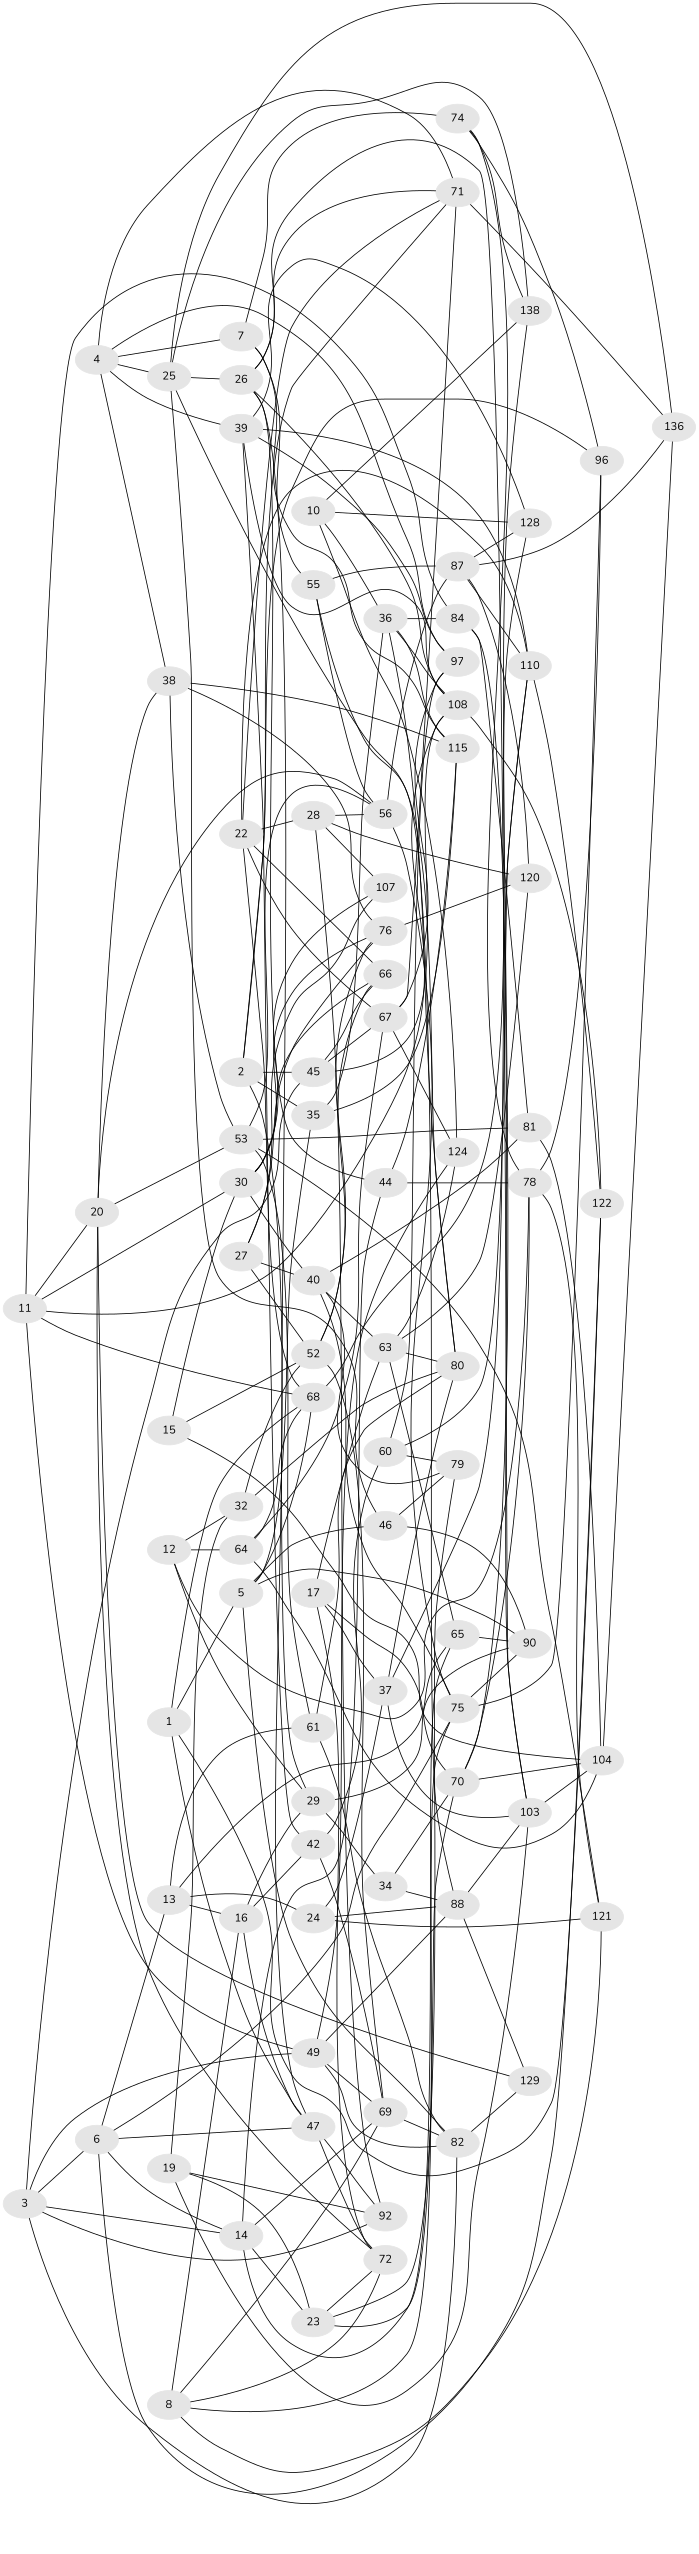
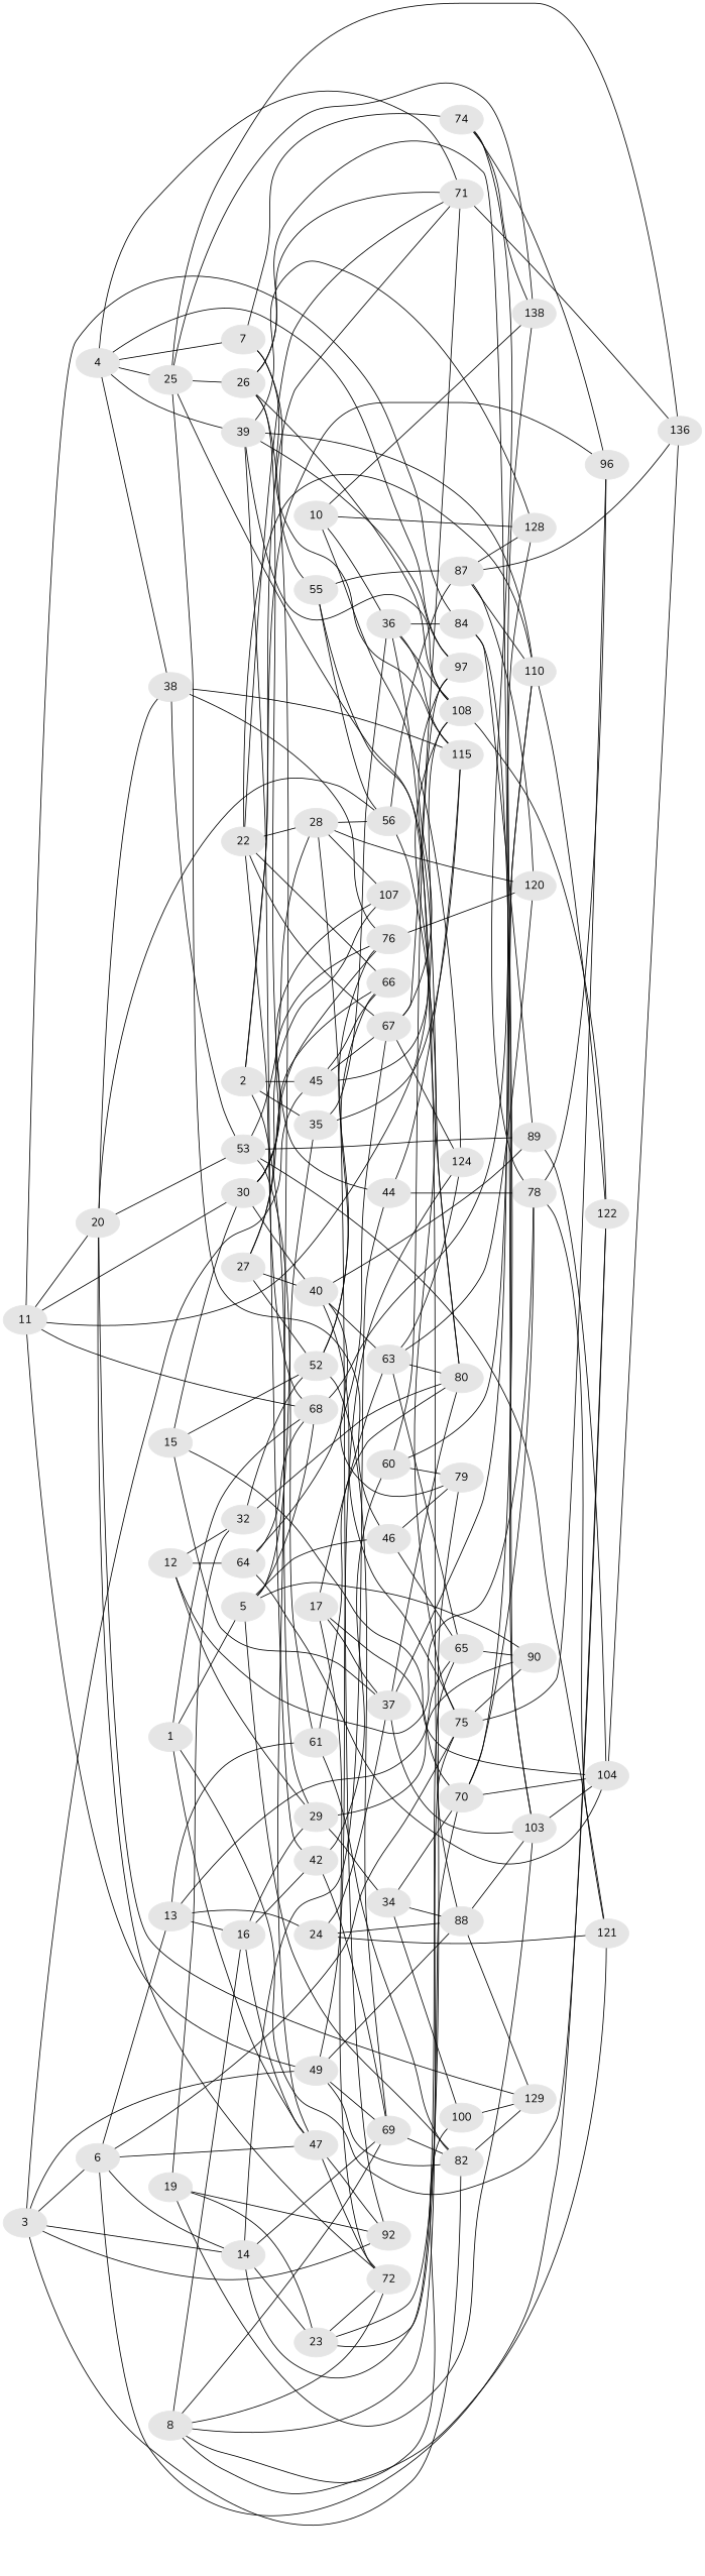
  graph {
    fontname=Nunito
    rankdir=LR
    node [color=gray90 fontname=Nunito style=filled]
    edge [fontname=Nunito]
    5 [super="+86"]
    68 [super="+131"]
    35
    82 [super="+113"]
    46
    90 [super="+99"]
    1
    47 [super="+57"]
    122
    92
    72 [super="+81"]
    128
    2 [super="+114"]
    45 [super="+58"]
    71 [super="+94"]
    96
    115 [super="+127"]
    36 [super="+105"]
    108 [super="+133"]
    66
    67 [super="+93"]
    136
    3 [super="+18"]
    6 [super="+43"]
    14 [super="+51"]
    49 [super="+112"]
    13 [super="+111"]
    75 [super="+125"]
    69 [super="+137"]
    65
    23 [super="+48"]
    44
    124
    88 [super="+126"]
    129
    4 [super="+9"]
    7
    25 [super="+130"]
    38 [super="+118"]
    39 [super="+73"]
    97
    55
    74
    138
    26 [super="+50"]
    80 [super="+117"]
    53 [super="+91"]
    76 [super="+109"]
    42
    110 [super="+132"]
    79
    16 [super="+21"]
    24
    61
    56 [super="+85"]
    87 [super="+134"]
    78 [super="+135"]
    8 [super="+33"]
+   100
    121
    29 [super="+41"]
    84
    10
    11 [super="+31"]
    20 [super="+98"]
    30 [super="+62"]
    40 [super="+77"]
    107
    103 [super="+119"]
-   89 [label=81]
+   89
    12 [super="+101"]
    32
    64 [super="+123"]
    34
    52 [super="+106"]
    104 [super="+116"]
    37 [super="+83"]
    70 [super="+95"]
    15
    60
    17
    63 [super="+102"]
    120
    19
    22 [super="+59"]
    28 [super="+54"]
    27
    5 -- 68
    5 -- 35
    5 -- 82
    5 -- 46
    5 -- 90
    68 -- 128
    35 -- 115
    35 -- 36
    82 -- 129
-   46 -- 90
+   46 -- 65
    46 -- 79
    1 -- 5
    1 -- 68
    1 -- 47
    1 -- 122
    47 -- 92
    47 -- 72
    2 -- 35
    2 -- 47
    2 -- 45 [weight=2]
    2 -- 71
    2 -- 96
    45 -- 108
    45 -- 66
    45 -- 67
    71 -- 136
    36 -- 115
    36 -- 108
    36 -- 80
    36 -- 84
    108 -- 122
    67 -- 71
    67 -- 124
    67 -- 97
    3 -- 82
    3 -- 92
    3 -- 45
    3 -- 6
    3 -- 14
    3 -- 49
    6 -- 47
    6 -- 122
    6 -- 14
    6 -- 13
    6 -- 75
    14 -- 69
    14 -- 65
    14 -- 23
    14 -- 44
    49 -- 82
    49 -- 69
    49 -- 124
    49 -- 88
    13 -- 65
    13 -- 16 [weight=2]
    13 -- 24
    13 -- 61
    75 -- 90
    75 -- 96
    69 -- 82
    65 -- 90
    23 -- 72 [weight=2]
    23 -- 79
    23 -- 70
    44 -- 115
    44 -- 78
    88 -- 129
    88 -- 103
    4 -- 71
    4 -- 7
    4 -- 25
    4 -- 38
    4 -- 39
    4 -- 97
    7 -- 115
    7 -- 55
    7 -- 74
    25 -- 46
    25 -- 136
    25 -- 138
    25 -- 26
    25 -- 80
    38 -- 115
    38 -- 53
    38 -- 76 [weight=2]
    39 -- 128
    39 -- 108
    39 -- 97
    39 -- 42
    39 -- 110
    55 -- 88
    55 -- 56
    55 -- 87
    74 -- 96
    74 -- 138
    74 -- 78
    26 -- 71
    26 -- 108
    26 -- 44
    26 -- 29
    26 -- 103
    53 -- 61
-   53 -- 56
+   53 -- 28
    53 -- 121
    53 -- 89
    76 -- 120
    42 -- 69
    42 -- 60
    110 -- 122
    16 -- 47
    16 -- 42
    16 -- 29
    24 -- 88
    24 -- 121
    24 -- 37
    61 -- 82
    61 -- 80
    56 -- 75
    56 -- 87
    87 -- 128
    87 -- 136
    87 -- 110
    87 -- 120
    78 -- 96
    78 -- 121
    8 -- 72
    8 -- 75
    8 -- 69
    8 -- 16
+   8 -- 100
    8 -- 121
+   100 -- 129
    29 -- 90 [weight=2]
    29 -- 34
    84 -- 103
    84 -- 89
    10 -- 128
    10 -- 36
    10 -- 124
    10 -- 138
    11 -- 68
    11 -- 108
    11 -- 49
    11 -- 84
    11 -- 20
    11 -- 30
    20 -- 72
    20 -- 129
    20 -- 38
    20 -- 53
    20 -- 56
    30 -- 66
    30 -- 76
    30 -- 40
    30 -- 107
    40 -- 75
    40 -- 79
    40 -- 89
    40 -- 63
    103 -- 104
    89 -- 104
    12 -- 78
    12 -- 29
    12 -- 32
    12 -- 64 [weight=3]
    32 -- 80
    32 -- 52
    64 -- 68
    64 -- 67
    64 -- 104
    34 -- 88
+   34 -- 100
    34 -- 70
    52 -- 66
    52 -- 69
    52 -- 76
    104 -- 136
    37 -- 80
    37 -- 110
    37 -- 103
    70 -- 138
    70 -- 78
    70 -- 104
    15 -- 30
    15 -- 52
    15 -- 104
+   15 -- 37
    60 -- 97
    60 -- 110
    60 -- 79
    17 -- 72
    17 -- 37
    17 -- 70
    17 -- 63
    63 -- 65
    63 -- 124
    63 -- 80
    63 -- 120
    19 -- 92
    19 -- 23
    19 -- 103
    19 -- 32
    22 -- 68
    22 -- 71
    22 -- 66
    22 -- 67
    22 -- 110
    22 -- 28
    28 -- 92
    28 -- 56
    28 -- 107 [weight=2]
    28 -- 120
    27 -- 76
    27 -- 40
    27 -- 107
    27 -- 52
  }
